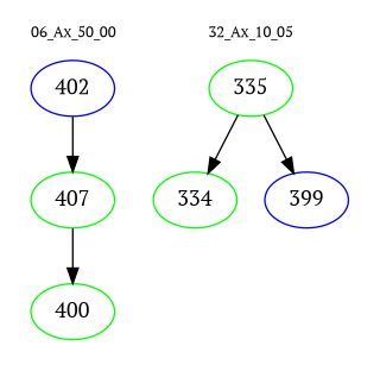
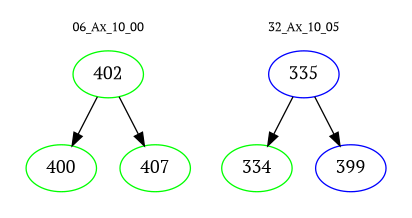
  digraph {
    fontname="PT Serif"
    node [color=blue fontname="PT Serif"]
    edge [color=black fontname="PT Serif"]
-   n1 [label=402]
+   n1 [color=green label=402]
    n2 [color=green label=400]
    n3 [color=green label=407]
-   n4 [color=green label=335]
+   n4 [label=335]
    n5 [color=green label=334]
    n6 [label=399]
    subgraph cluster_1 {
      color=white
      fontsize=10
-     label="06_Ax_50_00"
+     label="06_Ax_10_00"
      n1
      n2
      n3
    }
    subgraph cluster_2 {
      color=white
      fontsize=10
      label="32_Ax_10_05"
      n4
      n5
      n6
    }
-   n3 -> n2
+   n1 -> n2
    n1 -> n3
    n4 -> n5
    n4 -> n6
  }
